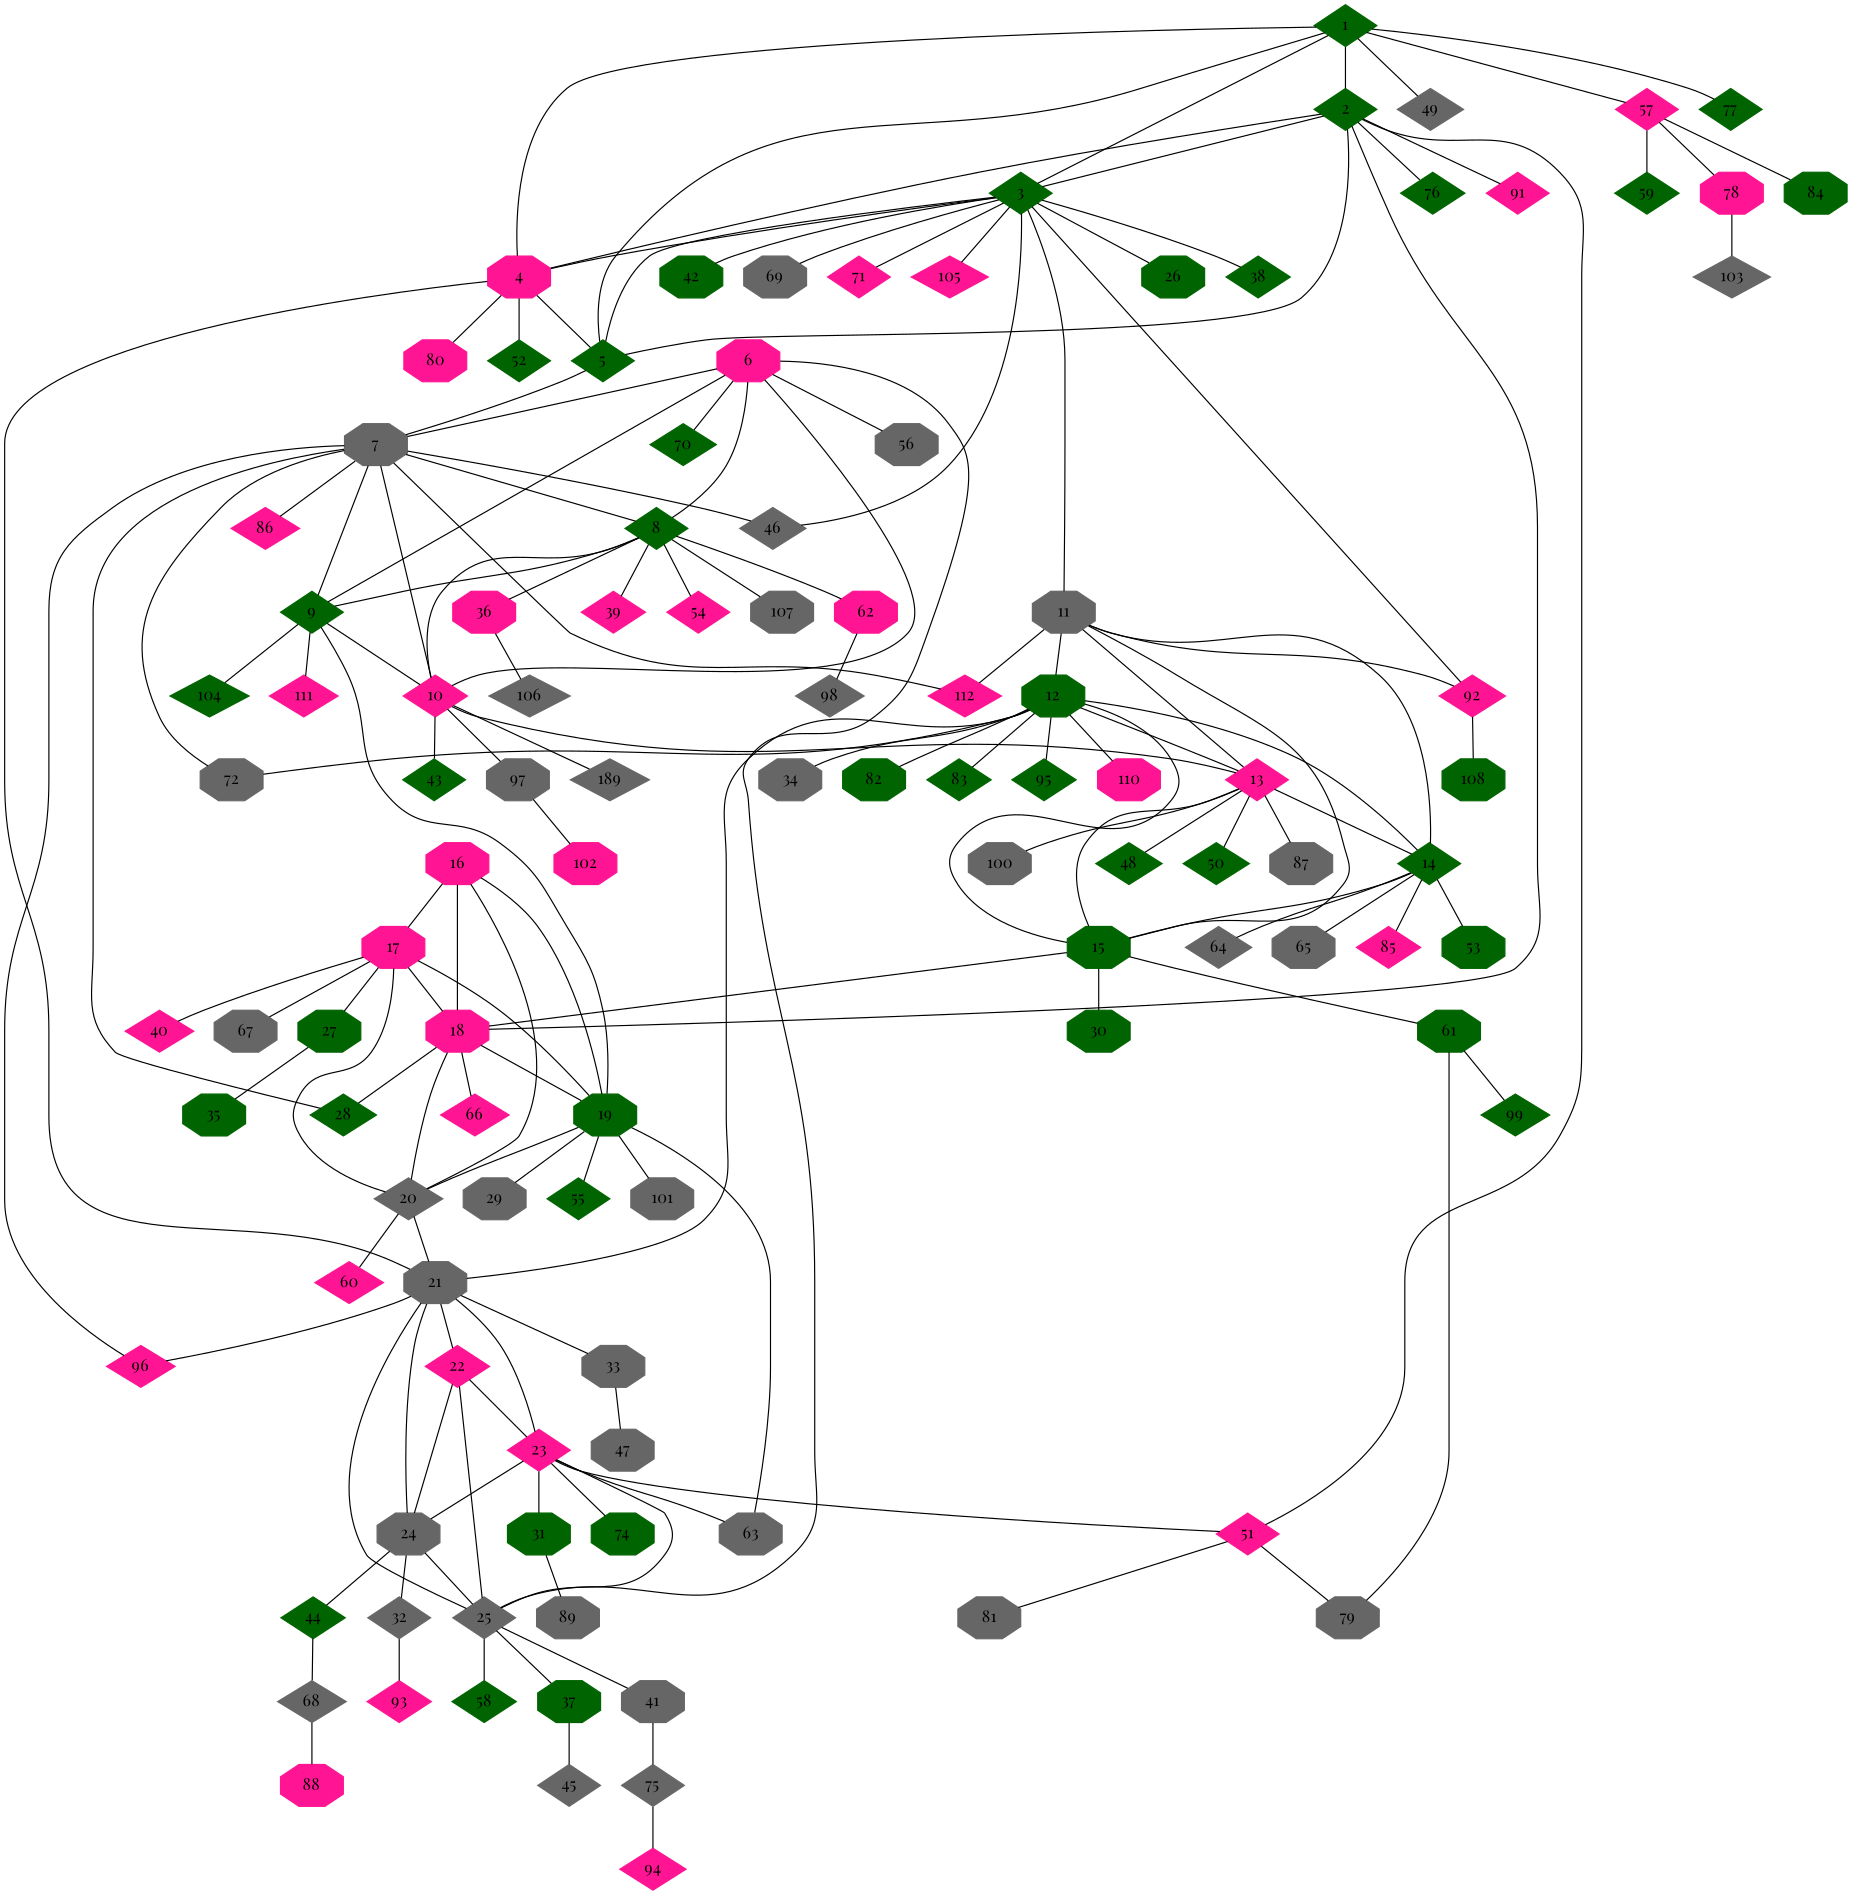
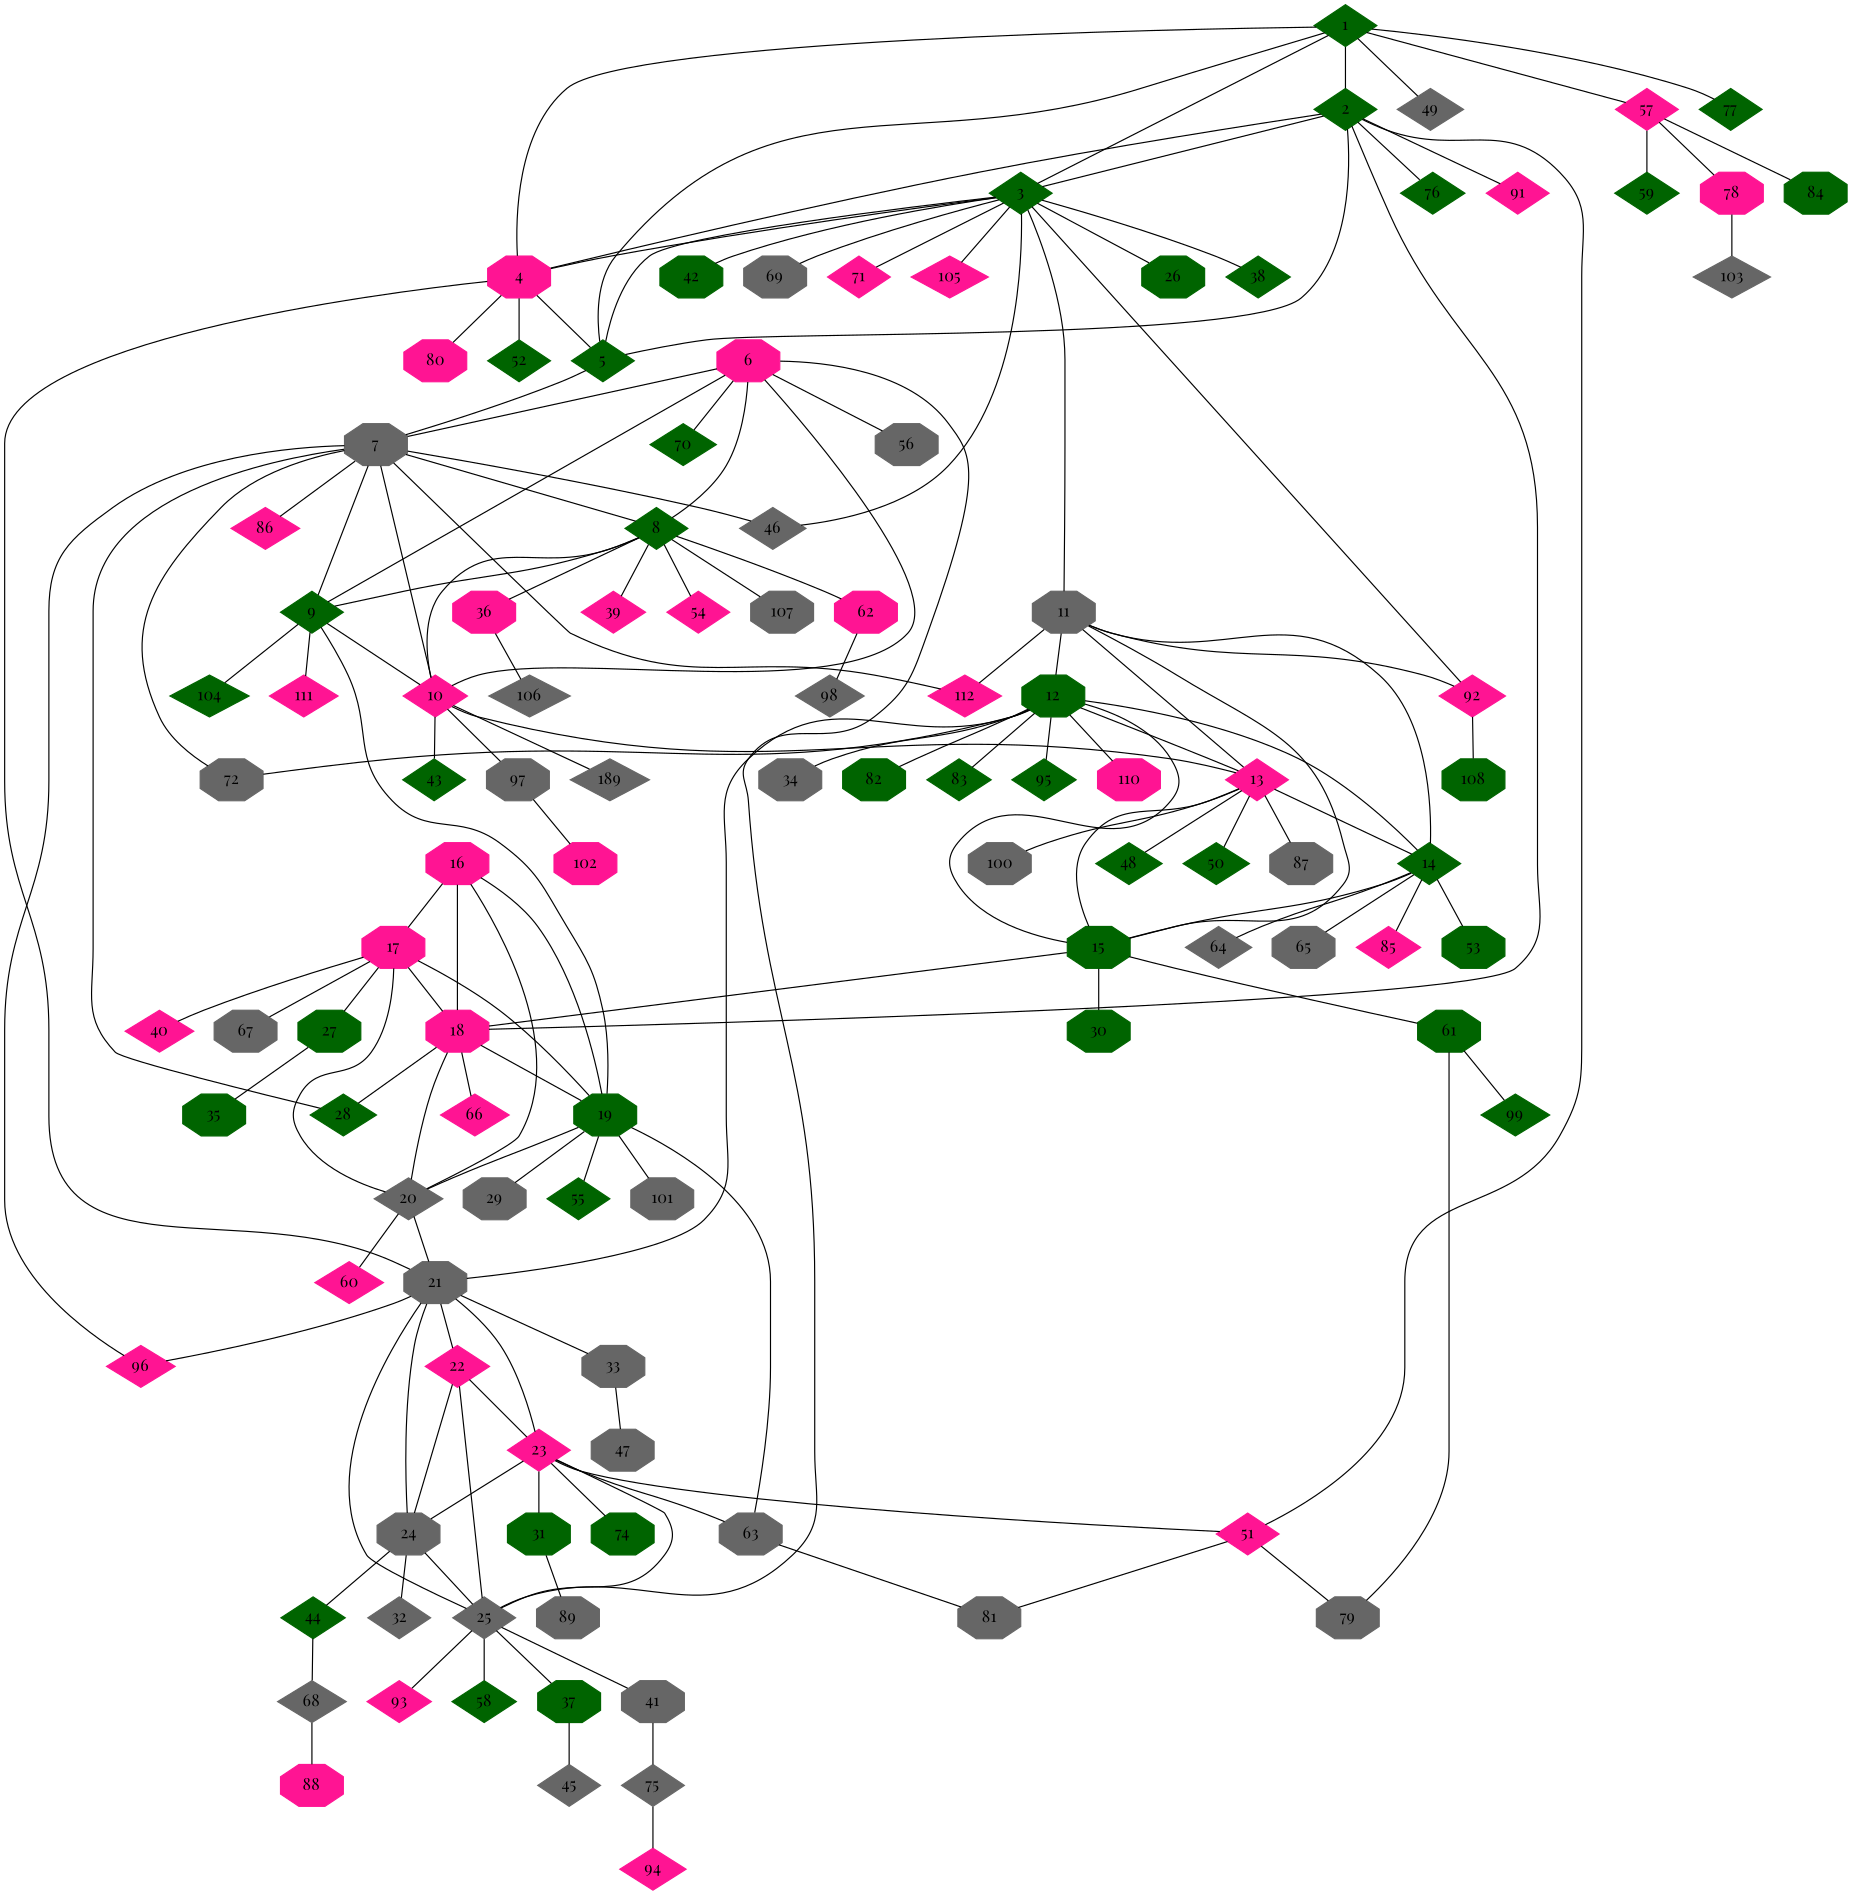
  graph {
    fontname="Playfair Display"
    node [color=darkgreen fontname="Playfair Display" shape=diamond style=filled]
    edge [fontname="Playfair Display"]
    1
    2
    3
    4 [color=deeppink shape=octagon]
    5
    49 [color=gray40]
    57 [color=deeppink]
    77
    18 [color=deeppink shape=octagon]
    51 [color=deeppink]
    76
    91 [color=deeppink]
    11 [color=gray40 shape=octagon]
    26 [shape=octagon]
    38
    42 [shape=octagon]
    46 [color=gray40]
    69 [color=gray40 shape=octagon]
    71 [color=deeppink]
    92 [color=deeppink]
    105 [color=deeppink]
    21 [color=gray40 shape=octagon]
    52
    80 [color=deeppink shape=octagon]
    7 [color=gray40 shape=octagon]
    59
    78 [color=deeppink shape=octagon]
    84 [shape=octagon]
    28
    19 [shape=octagon]
    20 [color=gray40]
    66 [color=deeppink]
    81 [color=gray40 shape=octagon]
    79 [color=gray40 shape=octagon]
    112 [color=deeppink]
    13 [color=deeppink]
    12 [shape=octagon]
    14
    15 [shape=octagon]
    108 [shape=octagon]
    25 [color=gray40]
    96 [color=deeppink]
    22 [color=deeppink]
    23 [color=deeppink]
    24 [color=gray40 shape=octagon]
    33 [color=gray40 shape=octagon]
    8
    9
    10 [color=deeppink]
    72 [color=gray40 shape=octagon]
    86 [color=deeppink]
    6 [color=deeppink shape=octagon]
    56 [color=gray40 shape=octagon]
    70
    36 [color=deeppink shape=octagon]
    39 [color=deeppink]
    54 [color=deeppink]
    62 [color=deeppink shape=octagon]
    107 [color=gray40 shape=octagon]
    104
    111 [color=deeppink]
    43
    97 [color=gray40 shape=octagon]
    n64 [color=gray40 label=189]
    37 [shape=octagon]
    41 [color=gray40 shape=octagon]
    58
    93 [color=deeppink]
    106 [color=gray40]
    98 [color=gray40]
    29 [color=gray40 shape=octagon]
    55
    63 [color=gray40 shape=octagon]
    101 [color=gray40 shape=octagon]
    48
    50
    87 [color=gray40 shape=octagon]
    100 [color=gray40 shape=octagon]
    102 [color=deeppink shape=octagon]
    34 [color=gray40 shape=octagon]
    82 [shape=octagon]
    83
    95
    110 [color=deeppink shape=octagon]
    53 [shape=octagon]
    64 [color=gray40]
    65 [color=gray40 shape=octagon]
    85 [color=deeppink]
    30 [shape=octagon]
    61 [shape=octagon]
    99
    16 [color=deeppink shape=octagon]
    17 [color=deeppink shape=octagon]
    27 [shape=octagon]
    40 [color=deeppink]
    67 [color=gray40 shape=octagon]
    60 [color=deeppink]
    35 [shape=octagon]
    31 [shape=octagon]
    74 [shape=octagon]
    32 [color=gray40]
    44
    47 [color=gray40 shape=octagon]
    89 [color=gray40 shape=octagon]
    68 [color=gray40]
    45 [color=gray40]
    75 [color=gray40]
    94 [color=deeppink]
    88 [color=deeppink shape=octagon]
    103 [color=gray40]
    1 -- 2
    1 -- 3
    1 -- 4
    1 -- 5
    1 -- 49
    1 -- 57
    1 -- 77
    2 -- 3
    2 -- 4
    2 -- 5
    2 -- 18
    2 -- 51
    2 -- 76
    2 -- 91
    3 -- 4
    3 -- 5
    3 -- 11
    3 -- 26
    3 -- 38
    3 -- 42
    3 -- 46
    3 -- 69
    3 -- 71
    3 -- 92
    3 -- 105
    4 -- 5
    4 -- 21
    4 -- 52
    4 -- 80
    5 -- 7
    57 -- 59
    57 -- 78
    57 -- 84
    18 -- 28
    18 -- 19
    18 -- 20
    18 -- 66
    51 -- 81
    51 -- 79
    11 -- 92
    11 -- 112
    11 -- 13
    11 -- 12
    11 -- 14
    11 -- 15
    92 -- 108
    21 -- 25
    21 -- 96
    21 -- 22
    21 -- 23
    21 -- 24
    21 -- 33
    7 -- 46
    7 -- 28
    7 -- 112
    7 -- 96
    7 -- 8
    7 -- 9
    7 -- 10
    7 -- 72
    7 -- 86
    78 -- 103
    19 -- 20
    19 -- 29
    19 -- 55
    19 -- 63
    19 -- 101
    20 -- 21
    20 -- 60
    13 -- 14
    13 -- 15
    13 -- 48
    13 -- 50
    13 -- 87
    13 -- 100
    12 -- 21
    12 -- 13
    12 -- 14
    12 -- 15
    12 -- 72
    12 -- 34
    12 -- 82
    12 -- 83
    12 -- 95
    12 -- 110
    14 -- 15
    14 -- 53
    14 -- 64
    14 -- 65
    14 -- 85
    15 -- 18
    15 -- 30
    15 -- 61
    25 -- 37
    25 -- 41
    25 -- 58
-   32 -- 93
+   25 -- 93
    22 -- 25
    22 -- 23
    22 -- 24
    23 -- 51
    23 -- 25
    23 -- 24
    23 -- 63
    23 -- 31
    23 -- 74
    24 -- 25
    24 -- 32
    24 -- 44
    33 -- 47
    8 -- 9
    8 -- 10
    8 -- 36
    8 -- 39
    8 -- 54
    8 -- 62
    8 -- 107
    9 -- 19
    9 -- 10
    9 -- 104
    9 -- 111
    10 -- 13
    10 -- 43
    10 -- 97
    10 -- n64
    6 -- 7
    6 -- 25
    6 -- 8
    6 -- 9
    6 -- 10
    6 -- 56
    6 -- 70
    36 -- 106
    62 -- 98
    97 -- 102
    37 -- 45
    41 -- 75
+   63 -- 81
    61 -- 79
    61 -- 99
    16 -- 18
    16 -- 19
    16 -- 20
    16 -- 17
    17 -- 18
    17 -- 19
    17 -- 20
    17 -- 27
    17 -- 40
    17 -- 67
    27 -- 35
    31 -- 89
    44 -- 68
    68 -- 88
    75 -- 94
  }
